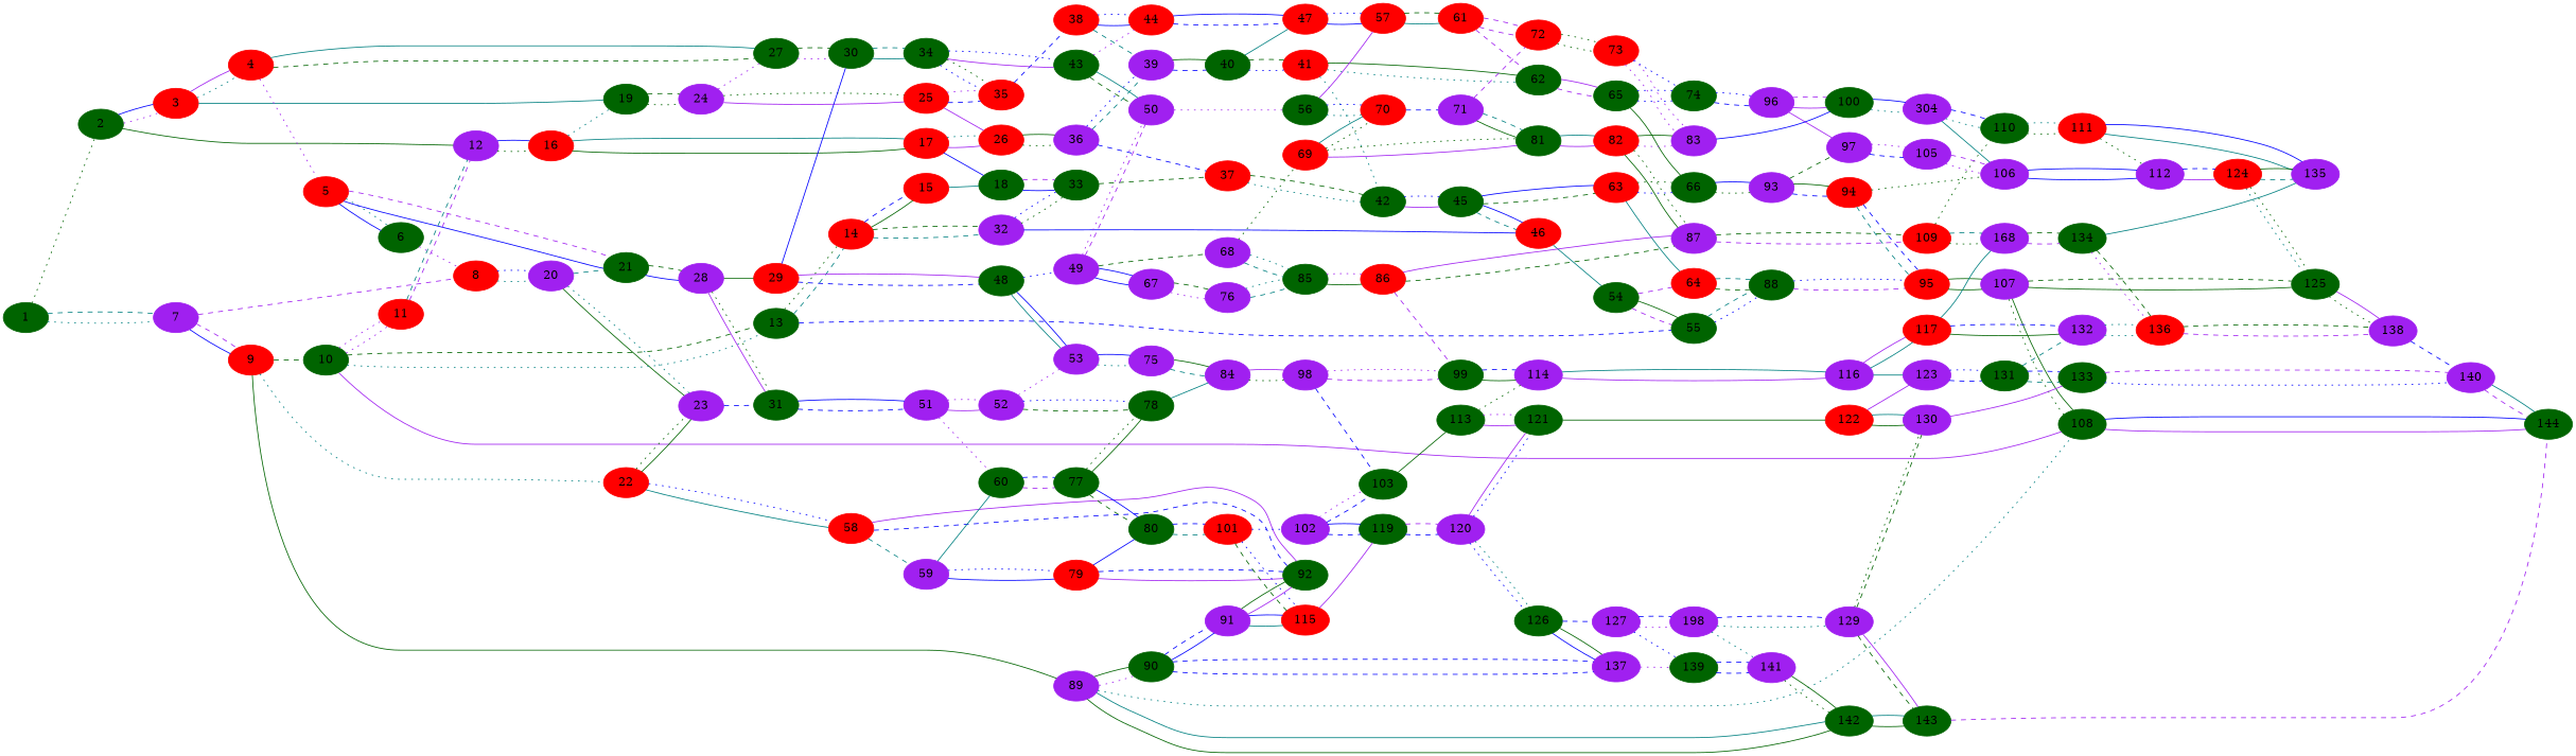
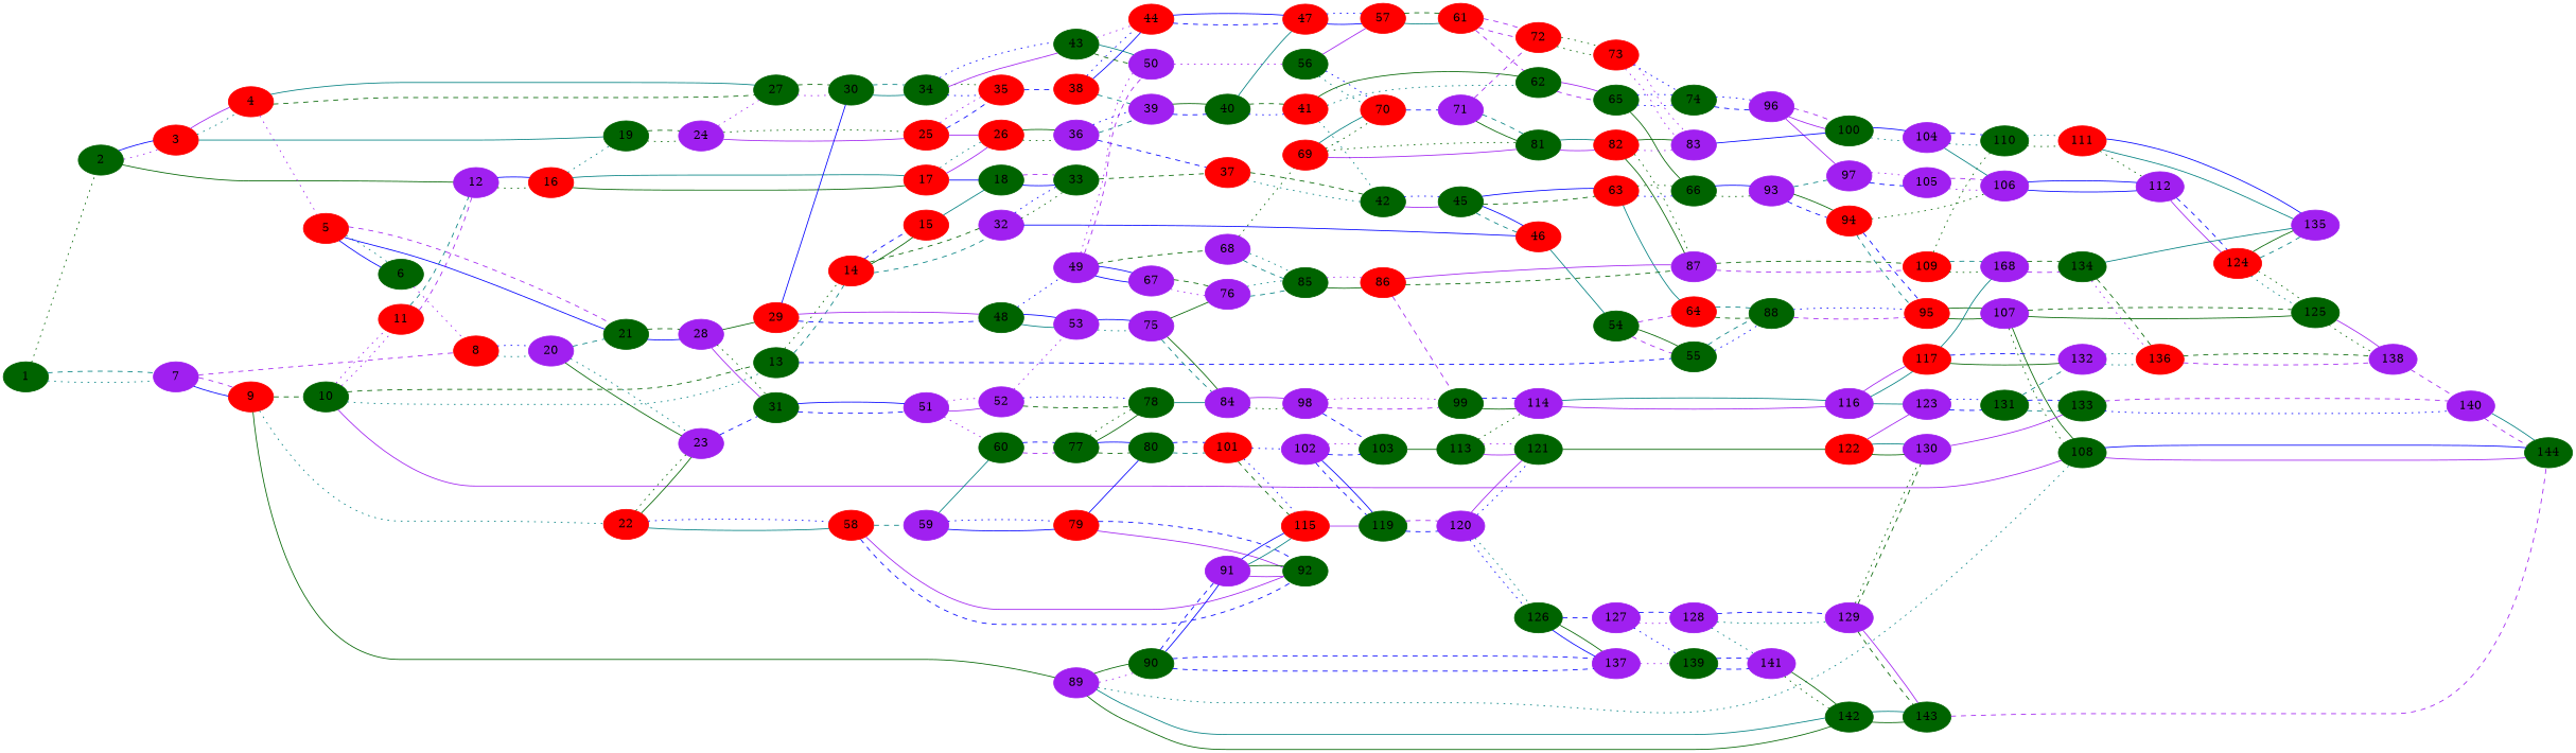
  graph {
    rankdir=LR
    node [color=darkgreen style=filled]
    edge [color=blue style=solid]
    1
    2
    7 [color=purple]
    3 [color=red]
    12 [color=purple]
    8 [color=red]
    9 [color=red]
    4 [color=red]
    19
    16 [color=red]
    5 [color=red]
    27
    24 [color=purple]
    6
    21
    30
    28 [color=purple]
    20 [color=purple]
    10
    22 [color=red]
    89 [color=purple]
    23 [color=purple]
    11 [color=red]
    13
    108
    58 [color=red]
    90
    142
    14 [color=red]
    55
    144
    17 [color=red]
    15 [color=red]
    32 [color=purple]
    88
    18
    33
    46 [color=red]
    26 [color=red]
    36 [color=purple]
    37 [color=red]
    25 [color=red]
    31
    29 [color=red]
    59 [color=purple]
    92
    51 [color=purple]
    35 [color=red]
    38 [color=red]
    39 [color=purple]
    34
    48
    49 [color=purple]
    53 [color=purple]
    43
    52 [color=purple]
    60
    54
    42
    44 [color=red]
    50 [color=purple]
    40
    45
    47 [color=red]
    41 [color=red]
    62
    57 [color=red]
    65
    63 [color=red]
    56
    64 [color=red]
    66
    61 [color=red]
    67 [color=purple]
    68 [color=purple]
    75 [color=purple]
    76 [color=purple]
    70 [color=red]
    78
    77
    84 [color=purple]
    95 [color=red]
    71 [color=purple]
    72 [color=red]
    79 [color=red]
    80
    73 [color=red]
    74
    93 [color=purple]
    96 [color=purple]
    94 [color=red]
    97 [color=purple]
    69 [color=red]
    85
    81
    86 [color=red]
    82 [color=red]
    83 [color=purple]
    100
    98 [color=purple]
    101 [color=red]
    115 [color=red]
    102 [color=purple]
    87 [color=purple]
    109 [color=red]
-   104 [color=purple label=304]
+   104 [color=purple]
    99
    103
    114 [color=purple]
    110
    n111 [color=purple label=168]
    107 [color=purple]
    91 [color=purple]
    137 [color=purple]
    143
    139
    119
    106 [color=purple]
    105 [color=purple]
    112 [color=purple]
    125
    113
    116 [color=purple]
    120 [color=purple]
    121
    111 [color=red]
    124 [color=red]
    138 [color=purple]
    134
    135 [color=purple]
    122 [color=red]
    117 [color=red]
    123 [color=purple]
    132 [color=purple]
    131
    136 [color=red]
    126
    127 [color=purple]
    130 [color=purple]
    133
    140 [color=purple]
-   128 [color=purple label=198]
+   128 [color=purple]
    129 [color=purple]
    141 [color=purple]
    1 -- 2 [color=darkgreen style=dotted]
    1 -- 7 [color=teal style=dotted]
    1 -- 7 [color=teal style=dashed]
    2 -- 3 [color=purple style=dotted]
    2 -- 3
    2 -- 12 [color=darkgreen]
    7 -- 8 [color=purple style=dashed]
    7 -- 9
    7 -- 9 [color=purple style=dashed]
    3 -- 4 [color=teal style=dotted]
    3 -- 4 [color=purple]
    3 -- 19 [color=teal]
    12 -- 16 [color=darkgreen style=dotted]
    12 -- 16
    8 -- 20 [color=teal style=dotted]
    8 -- 20 [style=dotted]
    9 -- 10 [color=darkgreen style=dashed]
    9 -- 22 [color=teal style=dotted]
    9 -- 89 [color=darkgreen]
    4 -- 5 [color=purple style=dotted]
    4 -- 27 [color=darkgreen style=dashed]
    4 -- 27 [color=teal]
    19 -- 24 [color=darkgreen style=dotted]
    19 -- 24 [color=darkgreen style=dashed]
    16 -- 19 [color=teal style=dotted]
    16 -- 17 [color=darkgreen]
    16 -- 17 [color=teal]
    5 -- 6
    5 -- 6 [color=teal style=dotted]
    5 -- 21
    5 -- 21 [color=purple style=dashed]
    27 -- 30 [color=purple style=dotted]
    27 -- 30 [color=darkgreen style=dashed]
    24 -- 27 [color=purple style=dotted]
    24 -- 25 [color=purple]
    24 -- 25 [color=darkgreen style=dotted]
    6 -- 8 [color=purple style=dotted]
    21 -- 28
    21 -- 28 [color=darkgreen style=dashed]
    30 -- 34 [color=teal]
    30 -- 34 [color=teal style=dashed]
    28 -- 31 [color=purple]
    28 -- 31 [color=darkgreen style=dotted]
    28 -- 29 [color=darkgreen]
    20 -- 21 [color=teal style=dashed]
    20 -- 23 [color=darkgreen]
    20 -- 23 [color=teal style=dotted]
    10 -- 11 [color=purple style=dotted]
    10 -- 11 [color=purple style=dotted]
    10 -- 13 [color=teal style=dotted]
    10 -- 13 [color=darkgreen style=dashed]
    10 -- 108 [color=purple]
    22 -- 23 [color=darkgreen]
    22 -- 23 [color=darkgreen style=dotted]
    22 -- 58 [color=teal]
    22 -- 58 [style=dotted]
    89 -- 108 [color=teal style=dotted]
    89 -- 90 [color=purple style=dotted]
    89 -- 90 [color=darkgreen]
    89 -- 142 [color=darkgreen]
    89 -- 142 [color=teal]
    23 -- 31 [style=dashed]
    11 -- 12 [color=purple style=dashed]
    11 -- 12 [color=teal style=dashed]
    13 -- 14 [color=teal style=dashed]
    13 -- 14 [color=darkgreen style=dotted]
    13 -- 55 [style=dashed]
    108 -- 144 [color=purple]
    108 -- 144
    58 -- 59 [color=teal style=dashed]
    58 -- 92 [style=dashed]
    58 -- 92 [color=purple]
    90 -- 91
    90 -- 91 [style=dashed]
    90 -- 137 [style=dashed]
    90 -- 137 [style=dashed]
    142 -- 143 [color=darkgreen]
    142 -- 143 [color=teal]
    14 -- 15 [color=darkgreen]
    14 -- 15 [style=dashed]
    14 -- 32 [color=teal style=dashed]
    14 -- 32 [color=darkgreen style=dashed]
    55 -- 88 [style=dotted]
    55 -- 88 [color=teal style=dashed]
    17 -- 18
    17 -- 26 [color=purple]
    17 -- 26 [color=teal style=dotted]
    15 -- 18 [color=teal]
    32 -- 33 [color=darkgreen style=dotted]
    32 -- 33 [style=dotted]
    32 -- 46
    88 -- 95 [color=purple style=dashed]
    88 -- 95 [style=dotted]
    18 -- 33
    18 -- 33 [color=purple style=dashed]
    33 -- 37 [color=darkgreen style=dashed]
    46 -- 54 [color=teal]
    26 -- 36 [color=darkgreen style=dotted]
    26 -- 36 [color=darkgreen]
    36 -- 37 [style=dashed]
    36 -- 39 [color=teal style=dashed]
    36 -- 39 [style=dotted]
    37 -- 42 [color=teal style=dotted]
    37 -- 42 [color=darkgreen style=dashed]
    25 -- 26 [color=purple]
    25 -- 35 [style=dashed]
    25 -- 35 [color=purple style=dotted]
    31 -- 51 [style=dashed]
    31 -- 51
    29 -- 30
    29 -- 48 [style=dashed]
    29 -- 48 [color=purple]
    59 -- 60 [color=teal]
    59 -- 79
    59 -- 79 [style=dotted]
    51 -- 52 [color=purple]
    51 -- 52 [color=purple style=dotted]
    51 -- 60 [color=purple style=dotted]
    35 -- 38 [style=dashed]
    38 -- 39 [color=teal style=dashed]
    38 -- 44
    38 -- 44 [style=dotted]
    39 -- 40 [style=dashed]
    39 -- 40 [color=darkgreen]
    34 -- 35 [style=dotted]
    34 -- 35 [color=darkgreen style=dotted]
    34 -- 43 [color=purple]
    34 -- 43 [style=dotted]
    48 -- 49 [style=dotted]
    48 -- 53 [color=teal]
    48 -- 53
    49 -- 50 [color=purple style=dashed]
    49 -- 50 [color=purple style=dotted]
    49 -- 67
    49 -- 67
    49 -- 68 [color=darkgreen style=dashed]
    53 -- 75 [color=teal style=dotted]
    53 -- 75
    43 -- 44 [color=purple style=dotted]
    43 -- 50 [color=darkgreen style=dashed]
    43 -- 50 [color=teal]
    52 -- 53 [color=purple style=dotted]
    52 -- 78 [color=darkgreen style=dashed]
    52 -- 78 [style=dotted]
    60 -- 77 [color=purple style=dashed]
    60 -- 77 [style=dashed]
    54 -- 55 [color=purple style=dashed]
    54 -- 55 [color=darkgreen]
    54 -- 64 [color=purple style=dashed]
    42 -- 45 [color=purple]
    42 -- 45 [style=dotted]
    44 -- 47 [style=dashed]
    44 -- 47
    50 -- 56 [color=purple style=dotted]
    40 -- 47 [color=teal]
    40 -- 41 [style=dotted]
    40 -- 41 [color=darkgreen style=dashed]
    45 -- 46 [color=teal style=dashed]
    45 -- 46
    45 -- 63 [color=darkgreen style=dashed]
    45 -- 63
    47 -- 57
    47 -- 57 [style=dotted]
    41 -- 42 [color=teal style=dotted]
    41 -- 62 [color=teal style=dotted]
    41 -- 62 [color=darkgreen]
    62 -- 65 [color=purple style=dashed]
    62 -- 65 [color=purple]
    57 -- 61 [color=teal]
    57 -- 61 [color=darkgreen style=dashed]
    65 -- 66 [color=darkgreen]
    65 -- 74 [style=dotted]
    65 -- 74 [style=dotted]
    63 -- 64 [color=teal]
    63 -- 66 [style=dotted]
    63 -- 66 [color=darkgreen style=dotted]
    56 -- 57 [color=purple]
    56 -- 70 [color=teal style=dotted]
    56 -- 70 [style=dotted]
    64 -- 88 [color=darkgreen style=dashed]
    64 -- 88 [color=teal style=dashed]
    66 -- 93 [color=darkgreen style=dotted]
    66 -- 93
    61 -- 62 [color=purple style=dashed]
    61 -- 72 [color=purple style=dashed]
    61 -- 72 [color=purple style=dashed]
    67 -- 76 [color=purple style=dotted]
    67 -- 76 [color=darkgreen style=dashed]
    68 -- 69 [color=darkgreen style=dotted]
    68 -- 85 [color=teal style=dashed]
    68 -- 85 [color=teal style=dotted]
+   75 -- 76 [color=darkgreen]
    75 -- 84 [color=teal style=dashed]
    75 -- 84 [color=darkgreen]
    76 -- 85 [color=teal style=dashed]
    76 -- 85 [color=teal style=dotted]
    70 -- 71 [style=dashed]
    78 -- 84 [color=teal]
    77 -- 78 [color=darkgreen]
    77 -- 78 [color=darkgreen style=dotted]
    77 -- 80 [color=darkgreen style=dashed]
    77 -- 80
    84 -- 98 [color=darkgreen style=dotted]
    84 -- 98 [color=purple]
    95 -- 107 [color=darkgreen]
    95 -- 107 [color=darkgreen]
    71 -- 72 [color=purple style=dashed]
    71 -- 81 [color=darkgreen]
    71 -- 81 [color=teal style=dashed]
    72 -- 73 [color=darkgreen style=dotted]
    72 -- 73 [color=darkgreen style=dotted]
    79 -- 92 [color=purple]
    79 -- 92 [style=dashed]
    79 -- 80
    80 -- 101 [color=teal style=dashed]
    80 -- 101 [style=dashed]
    73 -- 74 [style=dotted]
    73 -- 83 [color=purple style=dotted]
    73 -- 83 [color=purple style=dotted]
    74 -- 96 [style=dashed]
    74 -- 96 [style=dotted]
    93 -- 94 [style=dashed]
    93 -- 94 [color=darkgreen]
-   93 -- 97 [color=darkgreen style=dashed]
+   93 -- 97 [color=teal style=dashed]
    96 -- 97 [color=purple]
    96 -- 100 [color=purple]
    96 -- 100 [color=purple style=dashed]
    94 -- 95 [color=teal style=dashed]
    94 -- 95 [style=dashed]
    94 -- 106 [color=darkgreen style=dotted]
    97 -- 105 [style=dashed]
    97 -- 105 [color=purple style=dotted]
    69 -- 70 [color=darkgreen style=dotted]
    69 -- 70 [color=teal]
    69 -- 81 [color=purple]
    69 -- 81 [color=darkgreen style=dotted]
    85 -- 86 [color=darkgreen]
    85 -- 86 [color=purple style=dotted]
    81 -- 82 [color=purple]
    81 -- 82 [color=teal]
    86 -- 87 [color=darkgreen style=dashed]
    86 -- 87 [color=purple]
    86 -- 99 [color=purple style=dashed]
    82 -- 83 [color=purple style=dotted]
    82 -- 83 [color=darkgreen]
    82 -- 87 [color=darkgreen]
    82 -- 87 [color=darkgreen style=dotted]
    83 -- 100
    100 -- 104 [color=teal style=dotted]
    100 -- 104
    98 -- 99 [color=purple style=dashed]
    98 -- 99 [color=purple style=dotted]
    98 -- 103 [style=dashed]
    101 -- 115 [color=darkgreen style=dashed]
    101 -- 115 [style=dotted]
    101 -- 102 [style=dotted]
    115 -- 119 [color=purple]
    102 -- 103 [style=dashed]
    102 -- 103 [color=purple style=dotted]
    102 -- 119 [style=dashed]
    102 -- 119
    87 -- 109 [color=purple style=dashed]
    87 -- 109 [color=darkgreen style=dashed]
    109 -- 110 [color=darkgreen style=dotted]
    109 -- n111 [color=darkgreen style=dotted]
    109 -- n111 [color=teal style=dashed]
    104 -- 110 [color=teal style=dotted]
    104 -- 110 [style=dashed]
    104 -- 106 [color=teal]
    99 -- 114 [color=darkgreen]
    99 -- 114 [style=dashed]
    103 -- 113 [color=darkgreen]
    114 -- 116 [color=purple]
    114 -- 116 [color=teal]
    110 -- 111 [color=darkgreen style=dotted]
    110 -- 111 [color=teal style=dotted]
    n111 -- 134 [color=purple style=dashed]
    n111 -- 134 [color=darkgreen style=dashed]
    107 -- 108 [color=darkgreen style=dotted]
    107 -- 108 [color=darkgreen]
    107 -- 125 [color=darkgreen]
    107 -- 125 [color=darkgreen style=dashed]
    91 -- 92 [color=purple]
    91 -- 92 [color=darkgreen]
    91 -- 115 [color=teal]
    91 -- 115
    137 -- 139 [color=purple style=dotted]
    143 -- 144 [color=purple style=dashed]
    139 -- 141 [style=dashed]
    139 -- 141 [style=dashed]
    119 -- 120 [style=dashed]
    119 -- 120 [color=purple style=dashed]
    106 -- 112
    106 -- 112
    105 -- 106 [color=purple style=dotted]
    105 -- 106 [color=purple style=dashed]
    112 -- 124 [color=purple]
    112 -- 124 [style=dashed]
    125 -- 138 [color=darkgreen style=dotted]
    125 -- 138 [color=purple]
    113 -- 114 [color=darkgreen style=dotted]
    113 -- 121 [color=purple]
    113 -- 121 [color=purple style=dotted]
    116 -- 117 [color=teal]
    116 -- 117 [color=purple]
    116 -- 123 [color=teal]
    120 -- 121 [style=dotted]
    120 -- 121 [color=purple]
    120 -- 126 [style=dotted]
    120 -- 126 [color=teal style=dotted]
    121 -- 122 [color=darkgreen]
    111 -- 112 [color=darkgreen style=dotted]
    111 -- 135 [color=teal]
    111 -- 135
    124 -- 125 [color=teal style=dotted]
    124 -- 125 [color=darkgreen style=dotted]
    124 -- 135 [color=teal style=dashed]
    124 -- 135 [color=darkgreen]
-   138 -- 140 [style=dashed]
+   138 -- 140 [color=purple style=dashed]
    134 -- 135 [color=teal]
    134 -- 136 [color=purple style=dotted]
    134 -- 136 [color=darkgreen style=dashed]
    122 -- 123 [color=purple]
    122 -- 130 [color=darkgreen]
    122 -- 130 [color=teal]
    117 -- n111 [color=teal]
    117 -- 132 [color=darkgreen]
    117 -- 132 [style=dashed]
    123 -- 131 [style=dashed]
    123 -- 131 [style=dotted]
    132 -- 136 [color=teal style=dotted]
    132 -- 136 [color=teal style=dotted]
    131 -- 132 [color=teal style=dashed]
    131 -- 133 [color=teal style=dashed]
    131 -- 133 [style=dashed]
    136 -- 138 [color=purple style=dashed]
    136 -- 138 [color=darkgreen style=dashed]
    126 -- 137
    126 -- 137 [color=darkgreen]
    126 -- 127 [style=dashed]
    127 -- 139 [style=dotted]
    127 -- 128 [color=purple style=dotted]
    127 -- 128 [style=dashed]
    130 -- 133 [color=purple]
    133 -- 140 [style=dotted]
    133 -- 140 [color=purple style=dashed]
    140 -- 144 [color=purple style=dashed]
    140 -- 144 [color=teal]
    128 -- 129 [color=teal style=dotted]
    128 -- 129 [style=dashed]
    128 -- 141 [color=teal style=dotted]
    129 -- 143 [color=darkgreen style=dashed]
    129 -- 143 [color=purple]
    129 -- 130 [color=darkgreen style=dashed]
    129 -- 130 [color=darkgreen style=dotted]
    141 -- 142 [color=darkgreen style=dotted]
    141 -- 142 [color=darkgreen]
  }
